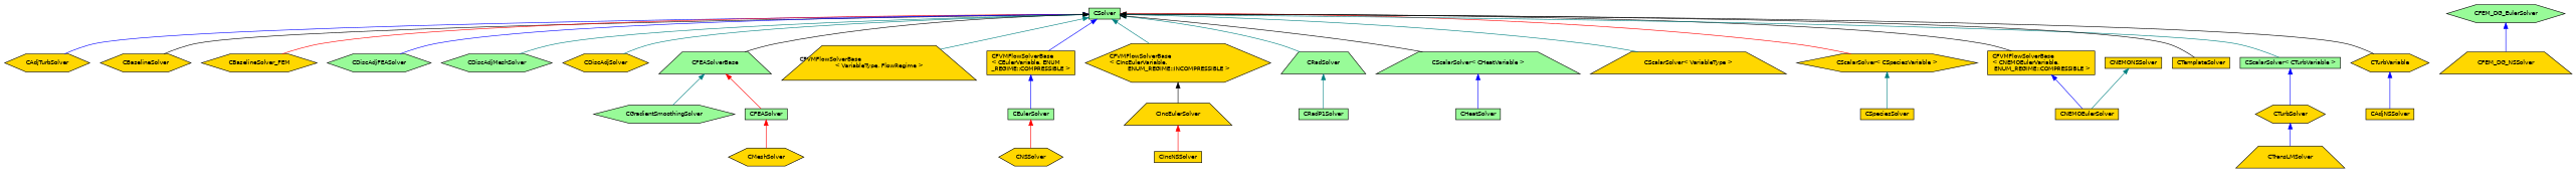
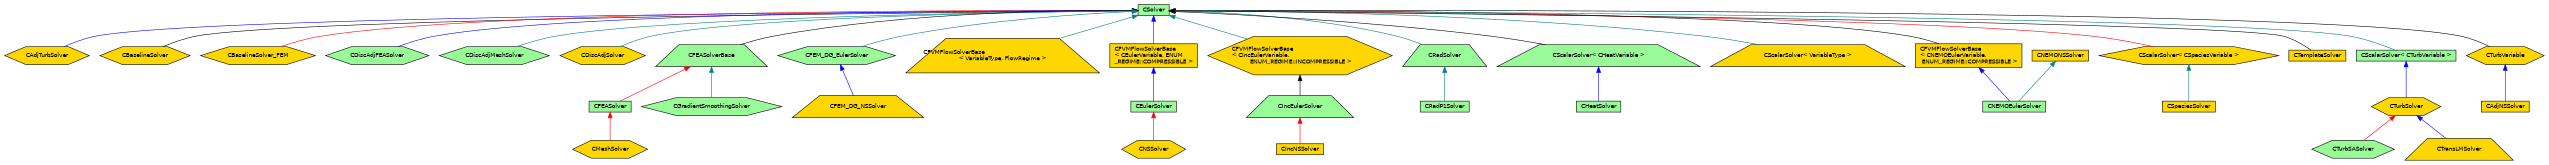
  digraph {
    rankdir=TB
    node [color=black fillcolor=gold fontname=Helvetica fontsize=10 shape=hexagon style=filled]
    edge [color=teal dir=back fontname=Helvetica fontsize=10 labelfontname=Helvetica labelfontsize=10 style=solid]
    n1 [fillcolor=palegreen height=0.2 label=CSolver shape=box width=0.4]
    n2 [height=0.2 label=CTurbVariable width=0.4]
    n3 [height=0.2 label=CAdjTurbSolver width=0.4]
    n4 [height=0.2 label=CBaselineSolver width=0.4]
    n5 [height=0.2 label=CBaselineSolver_FEM width=0.4]
    n6 [fillcolor=palegreen height=0.2 label=CDiscAdjFEASolver width=0.4]
    n7 [fillcolor=palegreen height=0.2 label=CDiscAdjMeshSolver width=0.4]
    n8 [height=0.2 label=CDiscAdjSolver width=0.4]
    n9 [fillcolor=palegreen height=0.2 label=CFEASolverBase shape=trapezium width=0.4]
    n10 [fillcolor=palegreen height=0.2 label=CFEM_DG_EulerSolver width=0.4]
    n11 [height=0.2 label="CFVMFlowSolverBase\l\< VariableType, FlowRegime \>" shape=trapezium width=0.4]
    n12 [height=0.2 label="CFVMFlowSolverBase\l\< CEulerVariable, ENUM\l_REGIME::COMPRESSIBLE \>" shape=box width=0.4]
    n13 [height=0.2 label="CFVMFlowSolverBase\l\< CIncEulerVariable,\l ENUM_REGIME::INCOMPRESSIBLE \>" width=0.4]
    n14 [height=0.2 label="CFVMFlowSolverBase\l\< CNEMOEulerVariable,\l ENUM_REGIME::COMPRESSIBLE \>" shape=box width=0.4]
    n15 [fillcolor=palegreen height=0.2 label=CRadSolver shape=trapezium width=0.4]
    n16 [height=0.2 label="CScalarSolver\< VariableType \>" shape=trapezium width=0.4]
    n17 [fillcolor=palegreen height=0.2 label="CScalarSolver\< CHeatVariable \>" shape=trapezium width=0.4]
    n18 [height=0.2 label="CScalarSolver\< CSpeciesVariable \>" width=0.4]
    n19 [fillcolor=palegreen height=0.2 label="CScalarSolver\< CTurbVariable \>" shape=box width=0.4]
    n20 [height=0.2 label=CTemplateSolver shape=box width=0.4]
    n21 [height=0.2 label=CAdjNSSolver shape=box width=0.4]
    n22 [fillcolor=palegreen height=0.2 label=CFEASolver shape=box width=0.4]
    n23 [fillcolor=palegreen height=0.2 label=CGradientSmoothingSolver width=0.4]
    n24 [height=0.2 label=CFEM_DG_NSSolver shape=trapezium width=0.4]
    n25 [fillcolor=palegreen height=0.2 label=CEulerSolver shape=box width=0.4]
-   n26 [height=0.2 label=CIncEulerSolver shape=trapezium width=0.4]
-   n27 [height=0.2 label=CNEMOEulerSolver shape=box width=0.4]
+   n26 [fillcolor=palegreen height=0.2 label=CIncEulerSolver shape=trapezium width=0.4]
+   n27 [fillcolor=palegreen height=0.2 label=CNEMOEulerSolver shape=box width=0.4]
    n28 [fillcolor=palegreen height=0.2 label=CRadP1Solver shape=box width=0.4]
    n29 [fillcolor=palegreen height=0.2 label=CHeatSolver shape=box width=0.4]
    n30 [height=0.2 label=CSpeciesSolver shape=box width=0.4]
    n31 [height=0.2 label=CTurbSolver width=0.4]
    n32 [height=0.2 label=CMeshSolver width=0.4]
    n33 [height=0.2 label=CNSSolver width=0.4]
    n34 [height=0.2 label=CIncNSSolver shape=box width=0.4]
    n35 [height=0.2 label=CNEMONSSolver shape=box width=0.4]
    n36 [height=0.2 label=CTransLMSolver shape=trapezium width=0.4]
+   n37 [fillcolor=palegreen height=0.2 label=CTurbSASolver width=0.4]
    n1 -> n2 [color=black]
    n1 -> n3 [color=blue]
    n1 -> n4 [color=black]
    n1 -> n5 [color=red]
    n1 -> n6 [color=blue]
    n1 -> n7
    n1 -> n8
    n1 -> n9 [color=black]
+   n1 -> n10
    n1 -> n11
    n1 -> n12 [color=blue]
    n1 -> n13
    n1 -> n14 [color=black]
    n1 -> n15
    n1 -> n16
    n1 -> n17 [color=black]
    n1 -> n18 [color=red]
    n1 -> n19
    n1 -> n20 [color=black]
    n2 -> n21 [color=blue]
    n9 -> n22 [color=red]
    n9 -> n23
    n10 -> n24 [color=blue]
    n12 -> n25 [color=blue]
    n13 -> n26 [color=black]
    n14 -> n27 [color=blue]
    n15 -> n28
    n17 -> n29 [color=blue]
    n18 -> n30
    n19 -> n31 [color=blue]
    n22 -> n32 [color=red]
    n25 -> n33 [color=red]
    n26 -> n34 [color=red]
    n31 -> n36 [color=blue]
+   n31 -> n37 [color=red]
    n35 -> n27
  }
